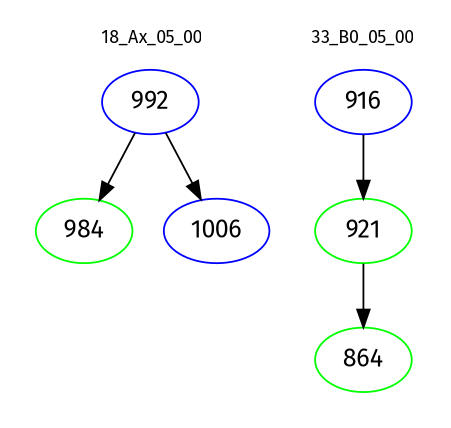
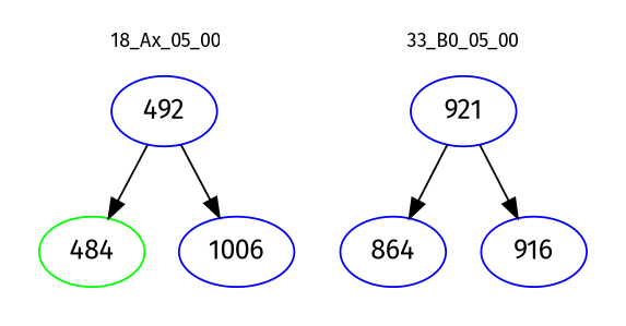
  digraph {
    fontname="Fira Sans"
    node [color=blue fontname="Fira Sans"]
    edge [color=black fontname="Fira Sans"]
-   n1 [label=992]
-   n2 [color=green label=984]
+   n1 [label=492]
+   n2 [color=green label=484]
    n3 [label=1006]
-   n4 [color=green label=921]
-   n5 [color=green label=864]
+   n4 [label=921]
+   n5 [label=864]
    n6 [label=916]
    subgraph cluster_1 {
      color=white
      fontsize=10
      label="18_Ax_05_00"
      n1
      n2
      n3
    }
    subgraph cluster_2 {
      color=white
      fontsize=10
      label="33_B0_05_00"
      n4
      n5
      n6
    }
    n1 -> n2
    n1 -> n3
    n4 -> n5
-   n6 -> n4
+   n4 -> n6
  }
